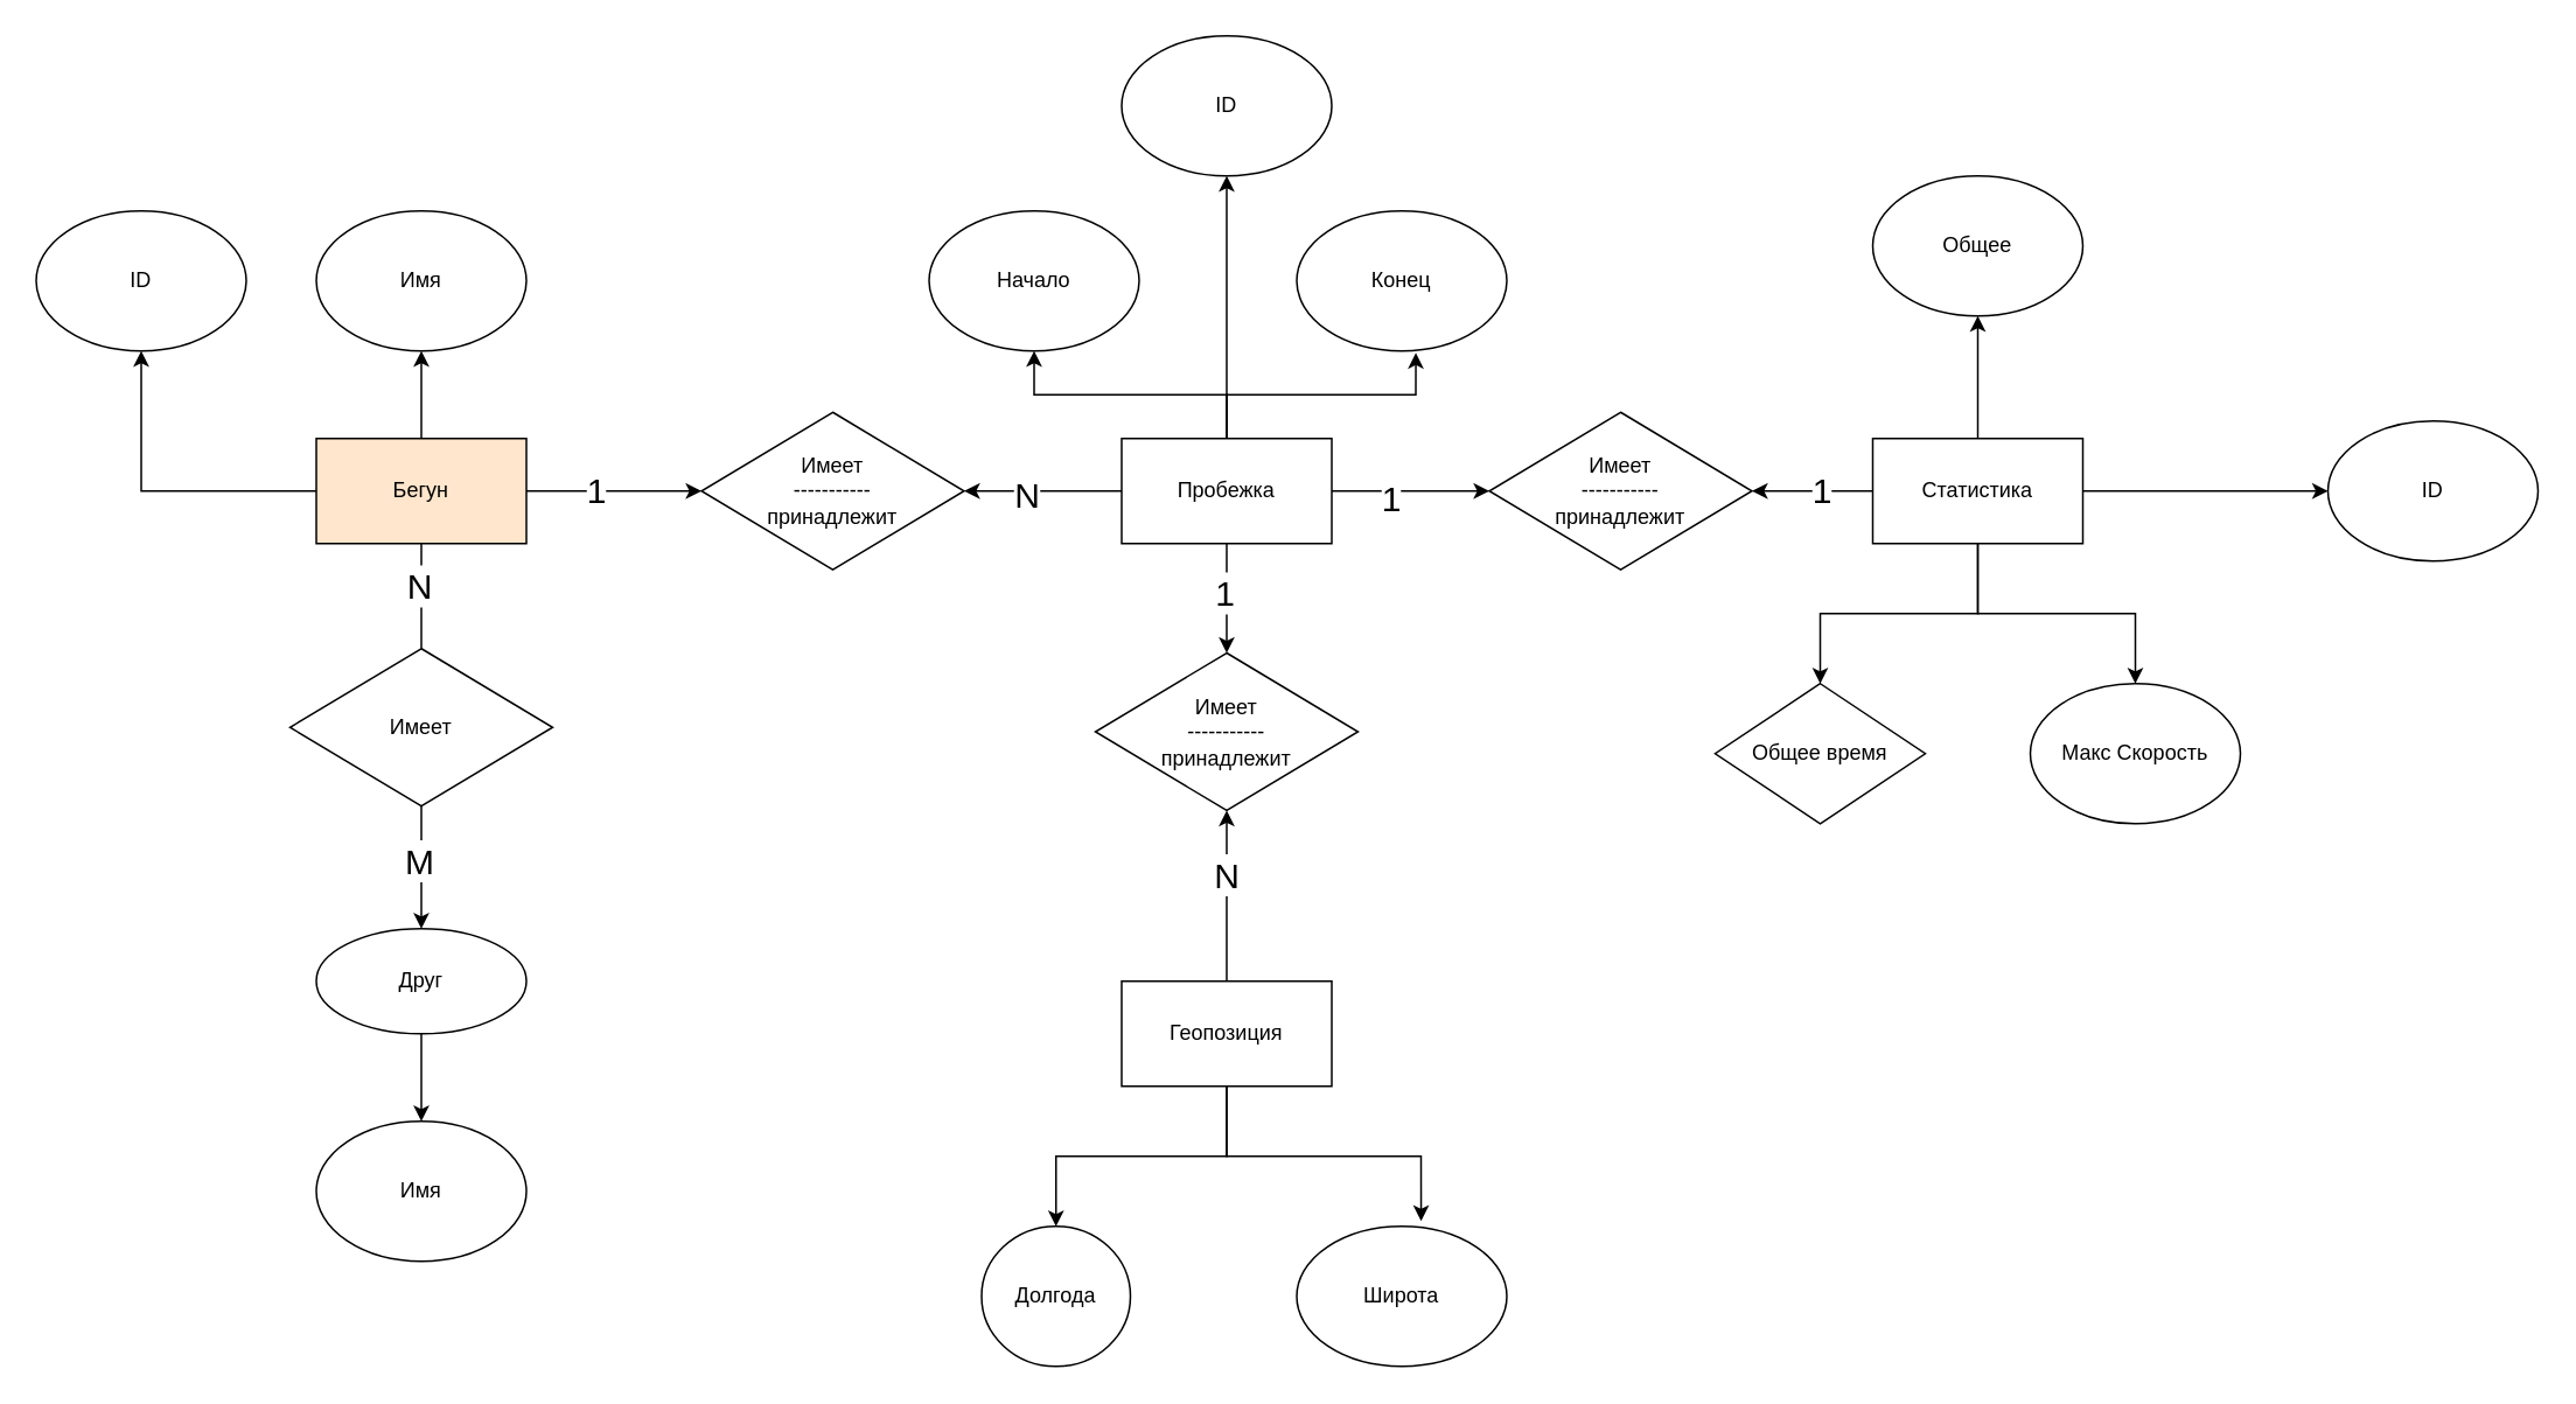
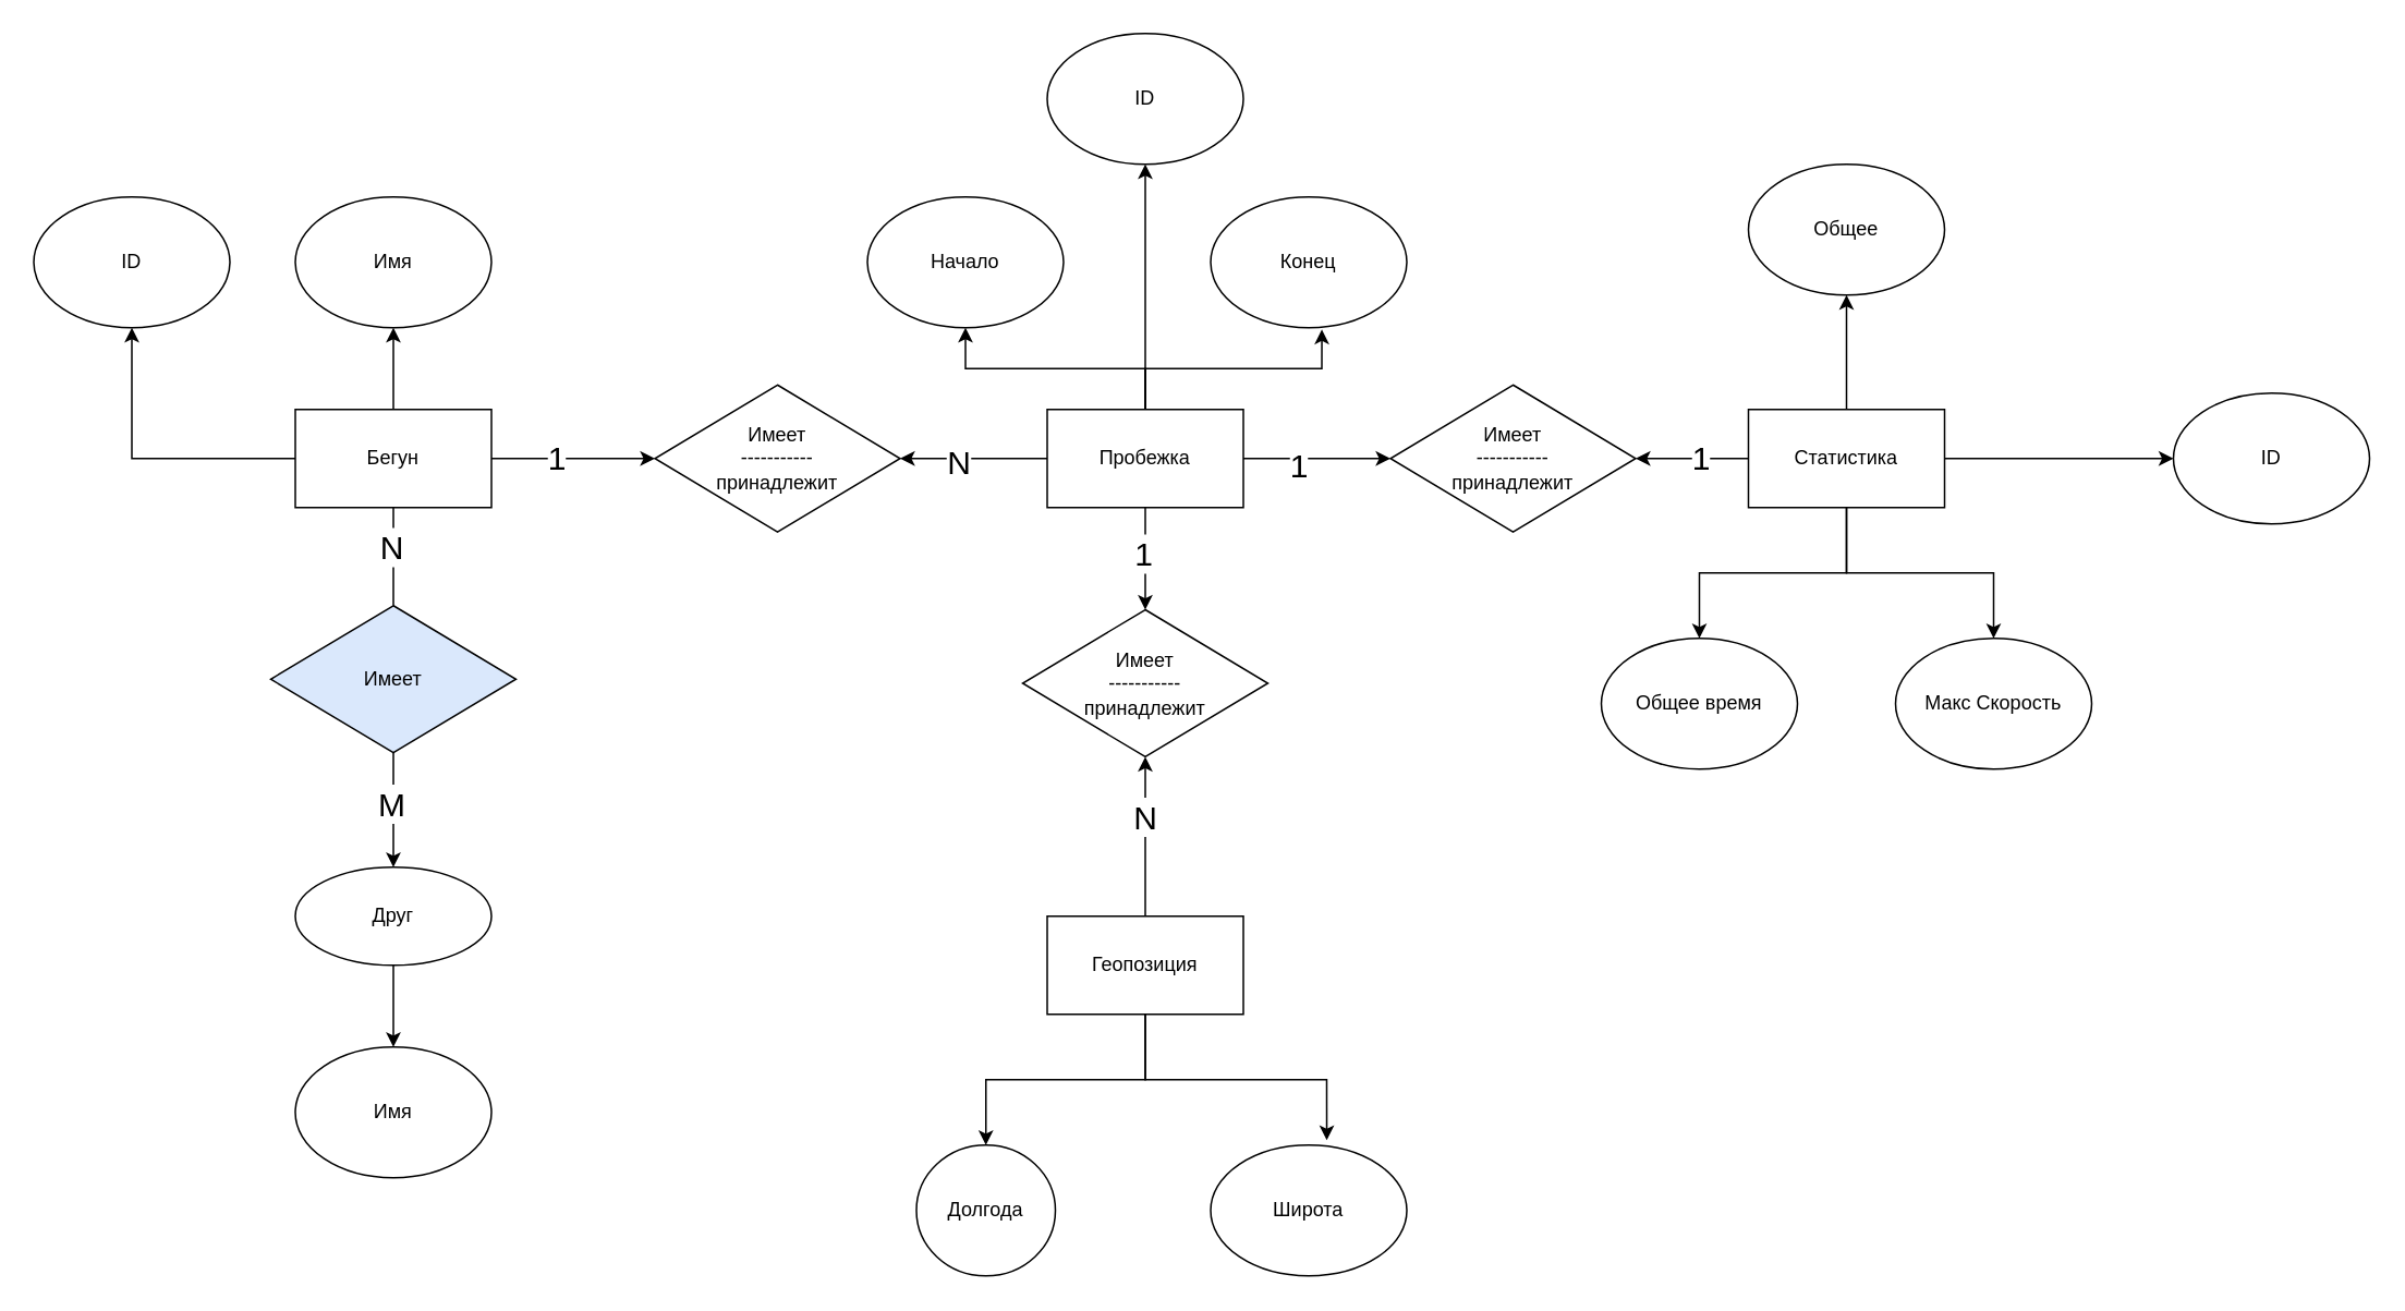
  <mxCell id="0" />
  <mxCell id="1" parent="0" />
  <mxCell id="2" value="" style="edgeStyle=orthogonalEdgeStyle;rounded=0;orthogonalLoop=1;jettySize=auto;html=1;" parent="1" source="8" target="9" edge="1"><mxGeometry relative="1" as="geometry" /></mxCell>
  <mxCell id="3" value="" style="edgeStyle=orthogonalEdgeStyle;rounded=0;orthogonalLoop=1;jettySize=auto;html=1;" parent="1" source="8" target="10" edge="1"><mxGeometry relative="1" as="geometry" /></mxCell>
  <mxCell id="4" value="1" style="edgeLabel;html=1;align=center;verticalAlign=middle;resizable=0;points=[];fontSize=20;" parent="3" vertex="1" connectable="0"><mxGeometry x="-0.22" y="2" relative="1" as="geometry"><mxPoint as="offset" /></mxGeometry></mxCell>
  <mxCell id="5" value="" style="edgeStyle=orthogonalEdgeStyle;rounded=0;orthogonalLoop=1;jettySize=auto;html=1;" parent="1" source="8" target="42" edge="1"><mxGeometry relative="1" as="geometry" /></mxCell>
  <mxCell id="6" value="" style="edgeStyle=orthogonalEdgeStyle;rounded=0;orthogonalLoop=1;jettySize=auto;html=1;endArrow=none;" parent="1" source="8" target="49" edge="1"><mxGeometry relative="1" as="geometry" /></mxCell>
  <mxCell id="7" value="N" style="edgeLabel;html=1;align=center;verticalAlign=middle;resizable=0;points=[];fontSize=20;" parent="6" vertex="1" connectable="0"><mxGeometry x="-0.248" y="-2" relative="1" as="geometry"><mxPoint as="offset" /></mxGeometry></mxCell>
- <mxCell id="8" value="Бегун" style="rounded=0;whiteSpace=wrap;html=1;fillColor=#ffe6cc;" parent="1" vertex="1"><mxGeometry x="180" y="250" width="120" height="60" as="geometry" /></mxCell>
+ <mxCell id="8" value="Бегун" style="rounded=0;whiteSpace=wrap;html=1;" parent="1" vertex="1"><mxGeometry x="180" y="250" width="120" height="60" as="geometry" /></mxCell>
  <mxCell id="9" value="Имя" style="ellipse;whiteSpace=wrap;html=1;" parent="1" vertex="1"><mxGeometry x="180" y="120" width="120" height="80" as="geometry" /></mxCell>
  <mxCell id="10" value="&lt;div&gt;Имеет&lt;/div&gt;&lt;div&gt;-----------&lt;/div&gt;&lt;div&gt;принадлежит&lt;br&gt;&lt;/div&gt;" style="rhombus;whiteSpace=wrap;html=1;" parent="1" vertex="1"><mxGeometry x="400" y="235" width="150" height="90" as="geometry" /></mxCell>
  <mxCell id="11" value="" style="edgeStyle=orthogonalEdgeStyle;rounded=0;orthogonalLoop=1;jettySize=auto;html=1;" parent="1" source="20" target="10" edge="1"><mxGeometry relative="1" as="geometry" /></mxCell>
  <mxCell id="12" value="N" style="edgeLabel;html=1;align=center;verticalAlign=middle;resizable=0;points=[];fontSize=20;" parent="11" vertex="1" connectable="0"><mxGeometry x="0.222" y="1" relative="1" as="geometry"><mxPoint as="offset" /></mxGeometry></mxCell>
  <mxCell id="13" style="edgeStyle=orthogonalEdgeStyle;rounded=0;orthogonalLoop=1;jettySize=auto;html=1;exitX=0.5;exitY=0;exitDx=0;exitDy=0;entryX=0.5;entryY=1;entryDx=0;entryDy=0;" parent="1" source="20" target="21" edge="1"><mxGeometry relative="1" as="geometry" /></mxCell>
  <mxCell id="14" style="edgeStyle=orthogonalEdgeStyle;rounded=0;orthogonalLoop=1;jettySize=auto;html=1;exitX=0.5;exitY=0;exitDx=0;exitDy=0;entryX=0.567;entryY=1.013;entryDx=0;entryDy=0;entryPerimeter=0;" parent="1" source="20" target="22" edge="1"><mxGeometry relative="1" as="geometry" /></mxCell>
  <mxCell id="15" value="" style="edgeStyle=orthogonalEdgeStyle;rounded=0;orthogonalLoop=1;jettySize=auto;html=1;" parent="1" source="20" target="23" edge="1"><mxGeometry relative="1" as="geometry"><Array as="points"><mxPoint x="700" y="360" /><mxPoint x="700" y="360" /></Array></mxGeometry></mxCell>
  <mxCell id="16" value="1" style="edgeLabel;html=1;align=center;verticalAlign=middle;resizable=0;points=[];fontSize=20;" parent="15" vertex="1" connectable="0"><mxGeometry x="-0.144" y="-2" relative="1" as="geometry"><mxPoint as="offset" /></mxGeometry></mxCell>
  <mxCell id="17" value="" style="edgeStyle=orthogonalEdgeStyle;rounded=0;orthogonalLoop=1;jettySize=auto;html=1;" parent="1" source="20" target="38" edge="1"><mxGeometry relative="1" as="geometry" /></mxCell>
  <mxCell id="18" value="1" style="edgeLabel;html=1;align=center;verticalAlign=middle;resizable=0;points=[];fontSize=20;" parent="17" vertex="1" connectable="0"><mxGeometry x="-0.269" y="-3" relative="1" as="geometry"><mxPoint as="offset" /></mxGeometry></mxCell>
  <mxCell id="19" style="edgeStyle=orthogonalEdgeStyle;rounded=0;orthogonalLoop=1;jettySize=auto;html=1;exitX=0.5;exitY=0;exitDx=0;exitDy=0;entryX=0.5;entryY=1;entryDx=0;entryDy=0;" parent="1" source="20" target="43" edge="1"><mxGeometry relative="1" as="geometry" /></mxCell>
  <mxCell id="20" value="Пробежка" style="rounded=0;whiteSpace=wrap;html=1;" parent="1" vertex="1"><mxGeometry x="640" y="250" width="120" height="60" as="geometry" /></mxCell>
  <mxCell id="21" value="Начало" style="ellipse;whiteSpace=wrap;html=1;" parent="1" vertex="1"><mxGeometry x="530" y="120" width="120" height="80" as="geometry" /></mxCell>
  <mxCell id="22" value="Конец" style="ellipse;whiteSpace=wrap;html=1;" parent="1" vertex="1"><mxGeometry x="740" y="120" width="120" height="80" as="geometry" /></mxCell>
  <mxCell id="23" value="&lt;div&gt;Имеет&lt;/div&gt;&lt;div&gt;-----------&lt;/div&gt;&lt;div&gt;принадлежит&lt;br&gt;&lt;/div&gt;" style="rhombus;whiteSpace=wrap;html=1;" parent="1" vertex="1"><mxGeometry x="625" y="372.5" width="150" height="90" as="geometry" /></mxCell>
  <mxCell id="24" value="" style="edgeStyle=orthogonalEdgeStyle;rounded=0;orthogonalLoop=1;jettySize=auto;html=1;" parent="1" source="28" target="23" edge="1"><mxGeometry relative="1" as="geometry" /></mxCell>
  <mxCell id="25" value="N" style="edgeLabel;html=1;align=center;verticalAlign=middle;resizable=0;points=[];fontSize=20;" parent="24" vertex="1" connectable="0"><mxGeometry x="0.263" y="1" relative="1" as="geometry"><mxPoint as="offset" /></mxGeometry></mxCell>
  <mxCell id="26" style="edgeStyle=orthogonalEdgeStyle;rounded=0;orthogonalLoop=1;jettySize=auto;html=1;exitX=0.5;exitY=1;exitDx=0;exitDy=0;entryX=0.5;entryY=0;entryDx=0;entryDy=0;" parent="1" source="28" target="29" edge="1"><mxGeometry relative="1" as="geometry" /></mxCell>
  <mxCell id="27" style="edgeStyle=orthogonalEdgeStyle;rounded=0;orthogonalLoop=1;jettySize=auto;html=1;exitX=0.5;exitY=1;exitDx=0;exitDy=0;entryX=0.592;entryY=-0.037;entryDx=0;entryDy=0;entryPerimeter=0;" parent="1" source="28" target="30" edge="1"><mxGeometry relative="1" as="geometry" /></mxCell>
  <mxCell id="28" value="Геопозиция" style="rounded=0;whiteSpace=wrap;html=1;" parent="1" vertex="1"><mxGeometry x="640" y="560" width="120" height="60" as="geometry" /></mxCell>
  <mxCell id="29" value="Долгода" style="ellipse;whiteSpace=wrap;html=1;" parent="1" vertex="1"><mxGeometry x="560" y="700" width="85" height="80" as="geometry" /></mxCell>
  <mxCell id="30" value="Широта" style="ellipse;whiteSpace=wrap;html=1;" parent="1" vertex="1"><mxGeometry x="740" y="700" width="120" height="80" as="geometry" /></mxCell>
  <mxCell id="31" value="" style="edgeStyle=orthogonalEdgeStyle;rounded=0;orthogonalLoop=1;jettySize=auto;html=1;" parent="1" source="37" target="38" edge="1"><mxGeometry relative="1" as="geometry" /></mxCell>
  <mxCell id="32" value="1" style="edgeLabel;html=1;align=center;verticalAlign=middle;resizable=0;points=[];fontSize=20;" parent="31" vertex="1" connectable="0"><mxGeometry x="-0.137" y="-2" relative="1" as="geometry"><mxPoint as="offset" /></mxGeometry></mxCell>
  <mxCell id="33" value="" style="edgeStyle=orthogonalEdgeStyle;rounded=0;orthogonalLoop=1;jettySize=auto;html=1;" parent="1" source="37" target="41" edge="1"><mxGeometry relative="1" as="geometry" /></mxCell>
  <mxCell id="34" style="edgeStyle=orthogonalEdgeStyle;rounded=0;orthogonalLoop=1;jettySize=auto;html=1;exitX=0.5;exitY=1;exitDx=0;exitDy=0;entryX=0.5;entryY=0;entryDx=0;entryDy=0;" parent="1" source="37" target="39" edge="1"><mxGeometry relative="1" as="geometry" /></mxCell>
  <mxCell id="35" style="edgeStyle=orthogonalEdgeStyle;rounded=0;orthogonalLoop=1;jettySize=auto;html=1;exitX=0.5;exitY=1;exitDx=0;exitDy=0;entryX=0.5;entryY=0;entryDx=0;entryDy=0;" parent="1" source="37" target="40" edge="1"><mxGeometry relative="1" as="geometry" /></mxCell>
  <mxCell id="36" style="edgeStyle=orthogonalEdgeStyle;rounded=0;orthogonalLoop=1;jettySize=auto;html=1;exitX=1;exitY=0.5;exitDx=0;exitDy=0;" parent="1" source="37" target="44" edge="1"><mxGeometry relative="1" as="geometry" /></mxCell>
  <mxCell id="37" value="Статистика" style="rounded=0;whiteSpace=wrap;html=1;" parent="1" vertex="1"><mxGeometry x="1069" y="250" width="120" height="60" as="geometry" /></mxCell>
  <mxCell id="38" value="&lt;div&gt;Имеет&lt;/div&gt;&lt;div&gt;-----------&lt;/div&gt;&lt;div&gt;принадлежит&lt;br&gt;&lt;/div&gt;" style="rhombus;whiteSpace=wrap;html=1;" parent="1" vertex="1"><mxGeometry x="850" y="235" width="150" height="90" as="geometry" /></mxCell>
- <mxCell id="39" value="Общее время" style="rhombus;whiteSpace=wrap;html=1;" parent="1" vertex="1"><mxGeometry x="979" y="390" width="120" height="80" as="geometry" /></mxCell>
+ <mxCell id="39" value="Общее время" style="ellipse;whiteSpace=wrap;html=1;" parent="1" vertex="1"><mxGeometry x="979" y="390" width="120" height="80" as="geometry" /></mxCell>
  <mxCell id="40" value="Макс Скорость" style="ellipse;whiteSpace=wrap;html=1;" parent="1" vertex="1"><mxGeometry x="1159" y="390" width="120" height="80" as="geometry" /></mxCell>
  <mxCell id="41" value="Общее" style="ellipse;whiteSpace=wrap;html=1;" parent="1" vertex="1"><mxGeometry x="1069" y="100" width="120" height="80" as="geometry" /></mxCell>
  <mxCell id="42" value="ID" style="ellipse;whiteSpace=wrap;html=1;" parent="1" vertex="1"><mxGeometry x="20" y="120" width="120" height="80" as="geometry" /></mxCell>
  <mxCell id="43" value="ID" style="ellipse;whiteSpace=wrap;html=1;" parent="1" vertex="1"><mxGeometry x="640" y="20" width="120" height="80" as="geometry" /></mxCell>
  <mxCell id="44" value="ID" style="ellipse;whiteSpace=wrap;html=1;" parent="1" vertex="1"><mxGeometry x="1329" y="240" width="120" height="80" as="geometry" /></mxCell>
  <mxCell id="45" value="" style="edgeStyle=orthogonalEdgeStyle;rounded=0;orthogonalLoop=1;jettySize=auto;html=1;" parent="1" source="46" target="50" edge="1"><mxGeometry relative="1" as="geometry" /></mxCell>
  <mxCell id="46" value="Друг" style="ellipse;whiteSpace=wrap;html=1;" parent="1" vertex="1"><mxGeometry x="180" y="530" width="120" height="60" as="geometry" /></mxCell>
  <mxCell id="47" value="" style="edgeStyle=orthogonalEdgeStyle;rounded=0;orthogonalLoop=1;jettySize=auto;html=1;" parent="1" source="49" target="46" edge="1"><mxGeometry relative="1" as="geometry" /></mxCell>
  <mxCell id="48" value="M" style="edgeLabel;html=1;align=center;verticalAlign=middle;resizable=0;points=[];fontSize=20;" parent="47" vertex="1" connectable="0"><mxGeometry x="-0.152" y="-2" relative="1" as="geometry"><mxPoint as="offset" /></mxGeometry></mxCell>
- <mxCell id="49" value="&lt;div&gt;Имеет&lt;/div&gt;" style="rhombus;whiteSpace=wrap;html=1;" parent="1" vertex="1"><mxGeometry x="165" y="370" width="150" height="90" as="geometry" /></mxCell>
+ <mxCell id="49" value="&lt;div&gt;Имеет&lt;/div&gt;" style="rhombus;whiteSpace=wrap;html=1;fillColor=#dae8fc;" parent="1" vertex="1"><mxGeometry x="165" y="370" width="150" height="90" as="geometry" /></mxCell>
  <mxCell id="50" value="Имя" style="ellipse;whiteSpace=wrap;html=1;" parent="1" vertex="1"><mxGeometry x="180" y="640" width="120" height="80" as="geometry" /></mxCell>
